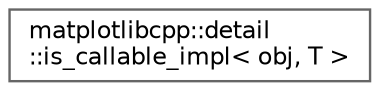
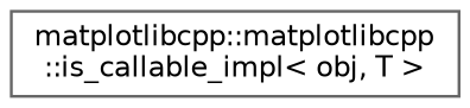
  digraph {
    rankdir=LR
-   n1 [color=grey40 fillcolor=white fontname=Helvetica fontsize=10 height=0.2 label="matplotlibcpp::detail\l::is_callable_impl\< obj, T \>" shape=box style=filled width=0.4]
+   n1 [color=grey40 fillcolor=white fontname=Helvetica fontsize=10 height=0.2 label="matplotlibcpp::matplotlibcpp\l::is_callable_impl\< obj, T \>" shape=box style=filled width=0.4]
  }
